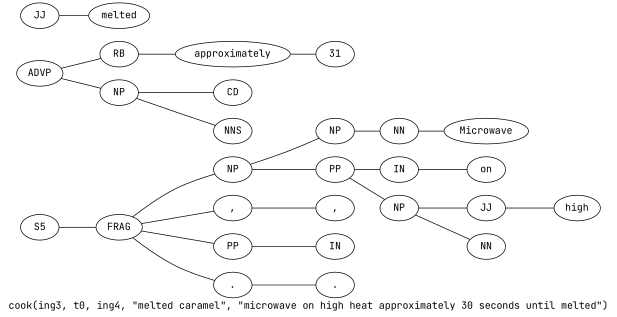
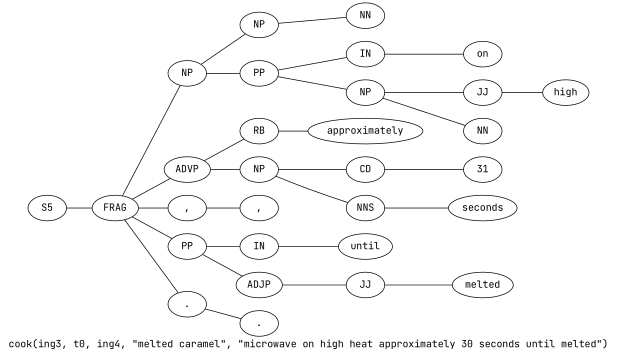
  graph {
    fontname="JetBrains Mono"
    label="cook(ing3, t0, ing4, \"melted caramel\", \"microwave on high heat approximately 30 seconds until melted\")"
    rankdir=LR
    node [fontname="JetBrains Mono"]
    edge [fontname="JetBrains Mono"]
    n1 [label=S5]
    n2 [label=FRAG]
    n3 [label=NP]
    n4 [label=ADVP]
    n5 [label=","]
    n6 [label=PP]
    n7 [label="."]
    n8 [label=NP]
    n9 [label=PP]
    n10 [label=RB]
    n11 [label=NP]
    n12 [label=","]
    n13 [label=IN]
+   n14 [label=ADJP]
    n15 [label="."]
    n16 [label=NN]
    n17 [label=IN]
    n18 [label=NP]
-   n19 [label=Microwave]
    n20 [label=on]
    n21 [label=JJ]
    n22 [label=NN]
    n23 [label=high]
    n24 [label=approximately]
    n25 [label=CD]
    n26 [label=NNS]
    n27 [label=31]
+   n28 [label=seconds]
+   n29 [label=until]
    n30 [label=JJ]
    n31 [label=melted]
    n1 -- n2
    n2 -- n3
+   n2 -- n4
    n2 -- n5
    n2 -- n6
    n2 -- n7
    n3 -- n8
    n3 -- n9
    n4 -- n10
    n4 -- n11
    n5 -- n12
    n6 -- n13
+   n6 -- n14
    n7 -- n15
    n8 -- n16
    n9 -- n17
    n9 -- n18
    n10 -- n24
    n11 -- n25
    n11 -- n26
-   n16 -- n19
+   n13 -- n29
+   n14 -- n30
    n17 -- n20
    n18 -- n21
    n18 -- n22
    n21 -- n23
-   n24 -- n27
+   n25 -- n27
+   n26 -- n28
    n30 -- n31
  }
